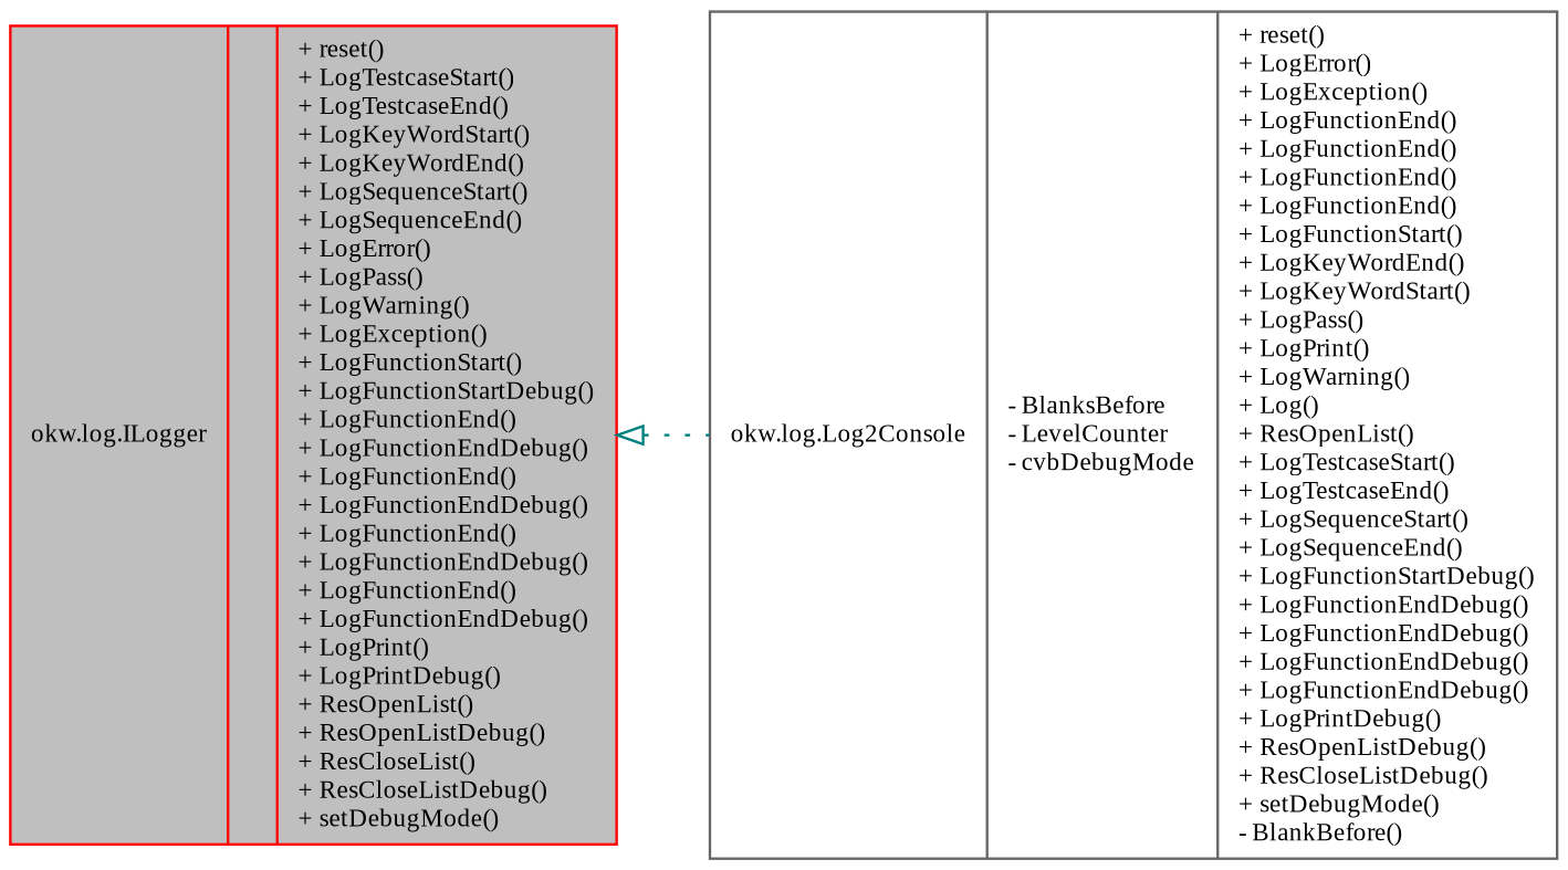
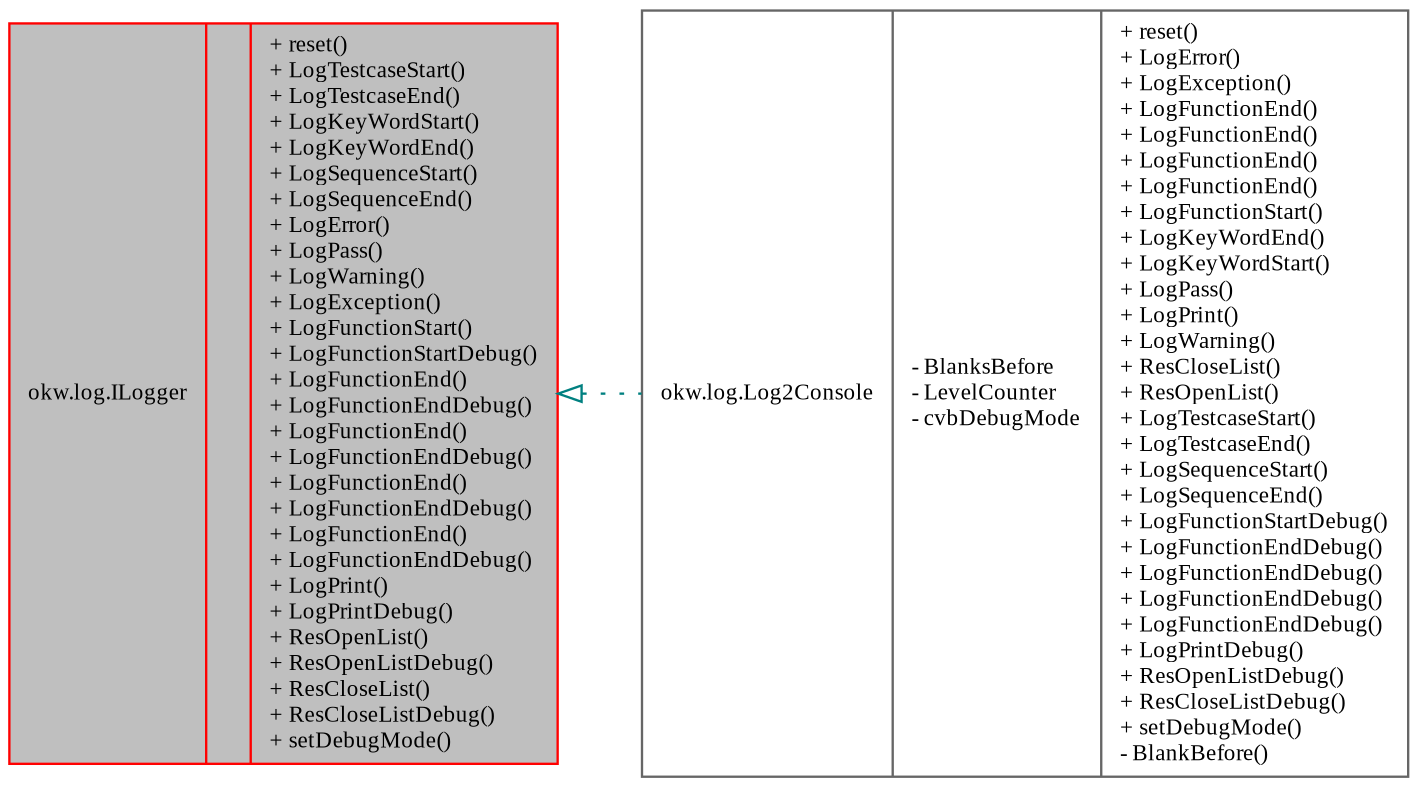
  digraph {
    rankdir=LR
    fontname="Liberation Serif"
    node [fontname="Liberation Serif" fontsize=10 shape=record style=filled]
    n1 [color=red fillcolor=grey75 fontcolor=black height=0.2 label="{okw.log.ILogger\n||+ reset()\l+ LogTestcaseStart()\l+ LogTestcaseEnd()\l+ LogKeyWordStart()\l+ LogKeyWordEnd()\l+ LogSequenceStart()\l+ LogSequenceEnd()\l+ LogError()\l+ LogPass()\l+ LogWarning()\l+ LogException()\l+ LogFunctionStart()\l+ LogFunctionStartDebug()\l+ LogFunctionEnd()\l+ LogFunctionEndDebug()\l+ LogFunctionEnd()\l+ LogFunctionEndDebug()\l+ LogFunctionEnd()\l+ LogFunctionEndDebug()\l+ LogFunctionEnd()\l+ LogFunctionEndDebug()\l+ LogPrint()\l+ LogPrintDebug()\l+ ResOpenList()\l+ ResOpenListDebug()\l+ ResCloseList()\l+ ResCloseListDebug()\l+ setDebugMode()\l}" width=0.4]
-   n2 [color=gray40 fillcolor=white height=0.2 label="{okw.log.Log2Console\n|- BlanksBefore\l- LevelCounter\l- cvbDebugMode\l|+ reset()\l+ LogError()\l+ LogException()\l+ LogFunctionEnd()\l+ LogFunctionEnd()\l+ LogFunctionEnd()\l+ LogFunctionEnd()\l+ LogFunctionStart()\l+ LogKeyWordEnd()\l+ LogKeyWordStart()\l+ LogPass()\l+ LogPrint()\l+ LogWarning()\l+ Log()\l+ ResOpenList()\l+ LogTestcaseStart()\l+ LogTestcaseEnd()\l+ LogSequenceStart()\l+ LogSequenceEnd()\l+ LogFunctionStartDebug()\l+ LogFunctionEndDebug()\l+ LogFunctionEndDebug()\l+ LogFunctionEndDebug()\l+ LogFunctionEndDebug()\l+ LogPrintDebug()\l+ ResOpenListDebug()\l+ ResCloseListDebug()\l+ setDebugMode()\l- BlankBefore()\l}" width=0.4]
+   n2 [color=gray40 fillcolor=white height=0.2 label="{okw.log.Log2Console\n|- BlanksBefore\l- LevelCounter\l- cvbDebugMode\l|+ reset()\l+ LogError()\l+ LogException()\l+ LogFunctionEnd()\l+ LogFunctionEnd()\l+ LogFunctionEnd()\l+ LogFunctionEnd()\l+ LogFunctionStart()\l+ LogKeyWordEnd()\l+ LogKeyWordStart()\l+ LogPass()\l+ LogPrint()\l+ LogWarning()\l+ ResCloseList()\l+ ResOpenList()\l+ LogTestcaseStart()\l+ LogTestcaseEnd()\l+ LogSequenceStart()\l+ LogSequenceEnd()\l+ LogFunctionStartDebug()\l+ LogFunctionEndDebug()\l+ LogFunctionEndDebug()\l+ LogFunctionEndDebug()\l+ LogFunctionEndDebug()\l+ LogPrintDebug()\l+ ResOpenListDebug()\l+ ResCloseListDebug()\l+ setDebugMode()\l- BlankBefore()\l}" width=0.4]
    n1 -> n2 [arrowtail=onormal color=teal dir=back fontname="Liberation Serif" fontsize=10 labelfontname=Helvetica labelfontsize=10 style=dotted]
  }
